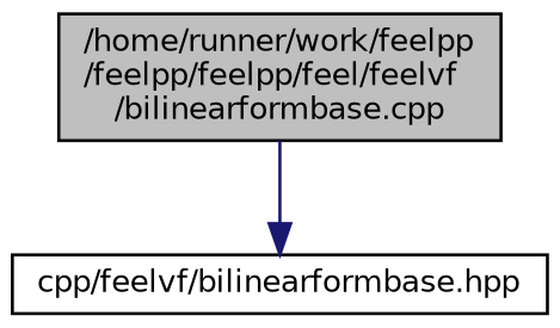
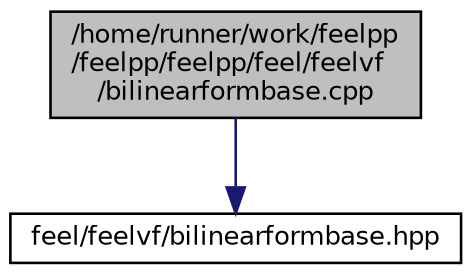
  digraph {
    node [color=black fontname=Helvetica fontsize=10 shape=record style=filled]
    n1 [fillcolor=grey75 fontcolor=black height=0.2 label="/home/runner/work/feelpp\l/feelpp/feelpp/feel/feelvf\l/bilinearformbase.cpp" width=0.4]
-   n2 [fillcolor=white height=0.2 label="cpp/feelvf/bilinearformbase.hpp" width=0.4]
+   n2 [fillcolor=white height=0.2 label="feel/feelvf/bilinearformbase.hpp" width=0.4]
    n1 -> n2 [color=midnightblue fontname=Helvetica fontsize=10 labelfontname=Helvetica labelfontsize=10 style=solid]
  }
